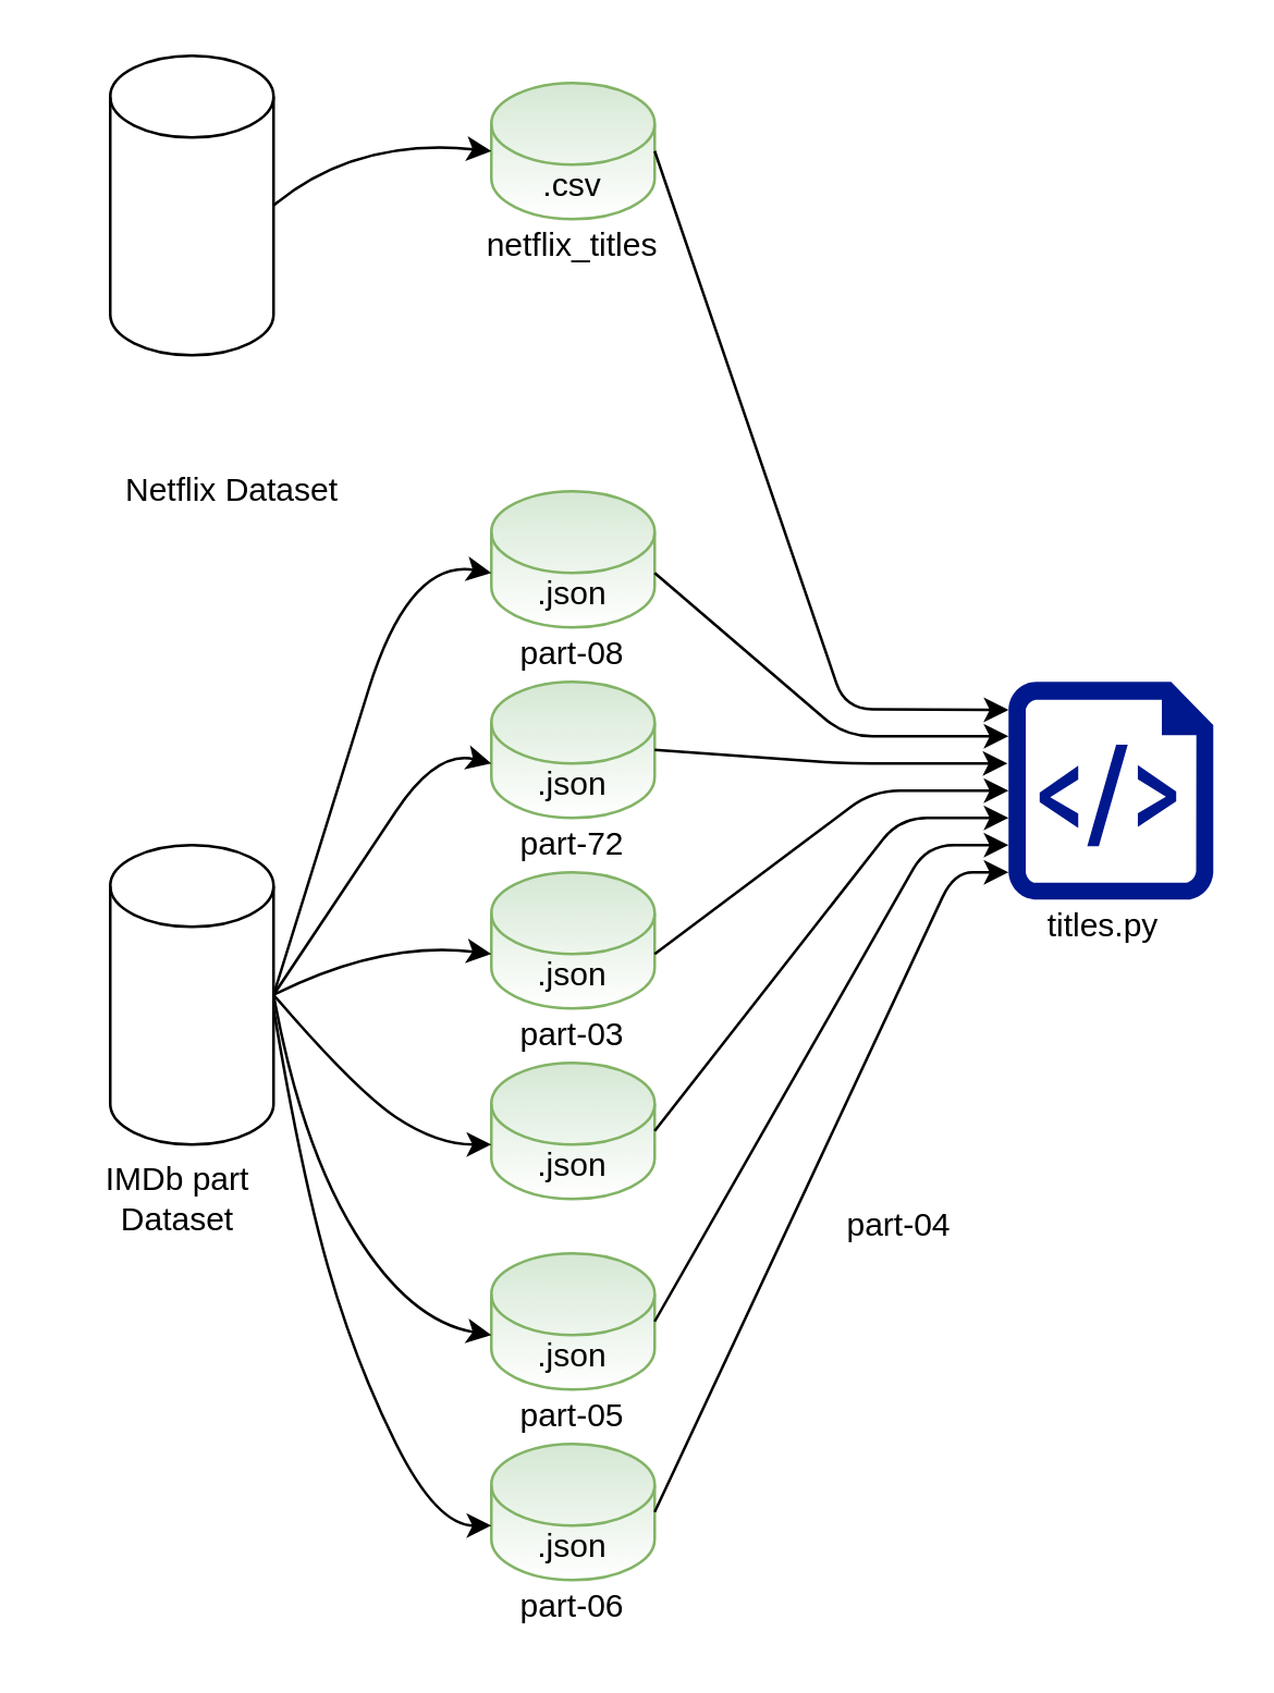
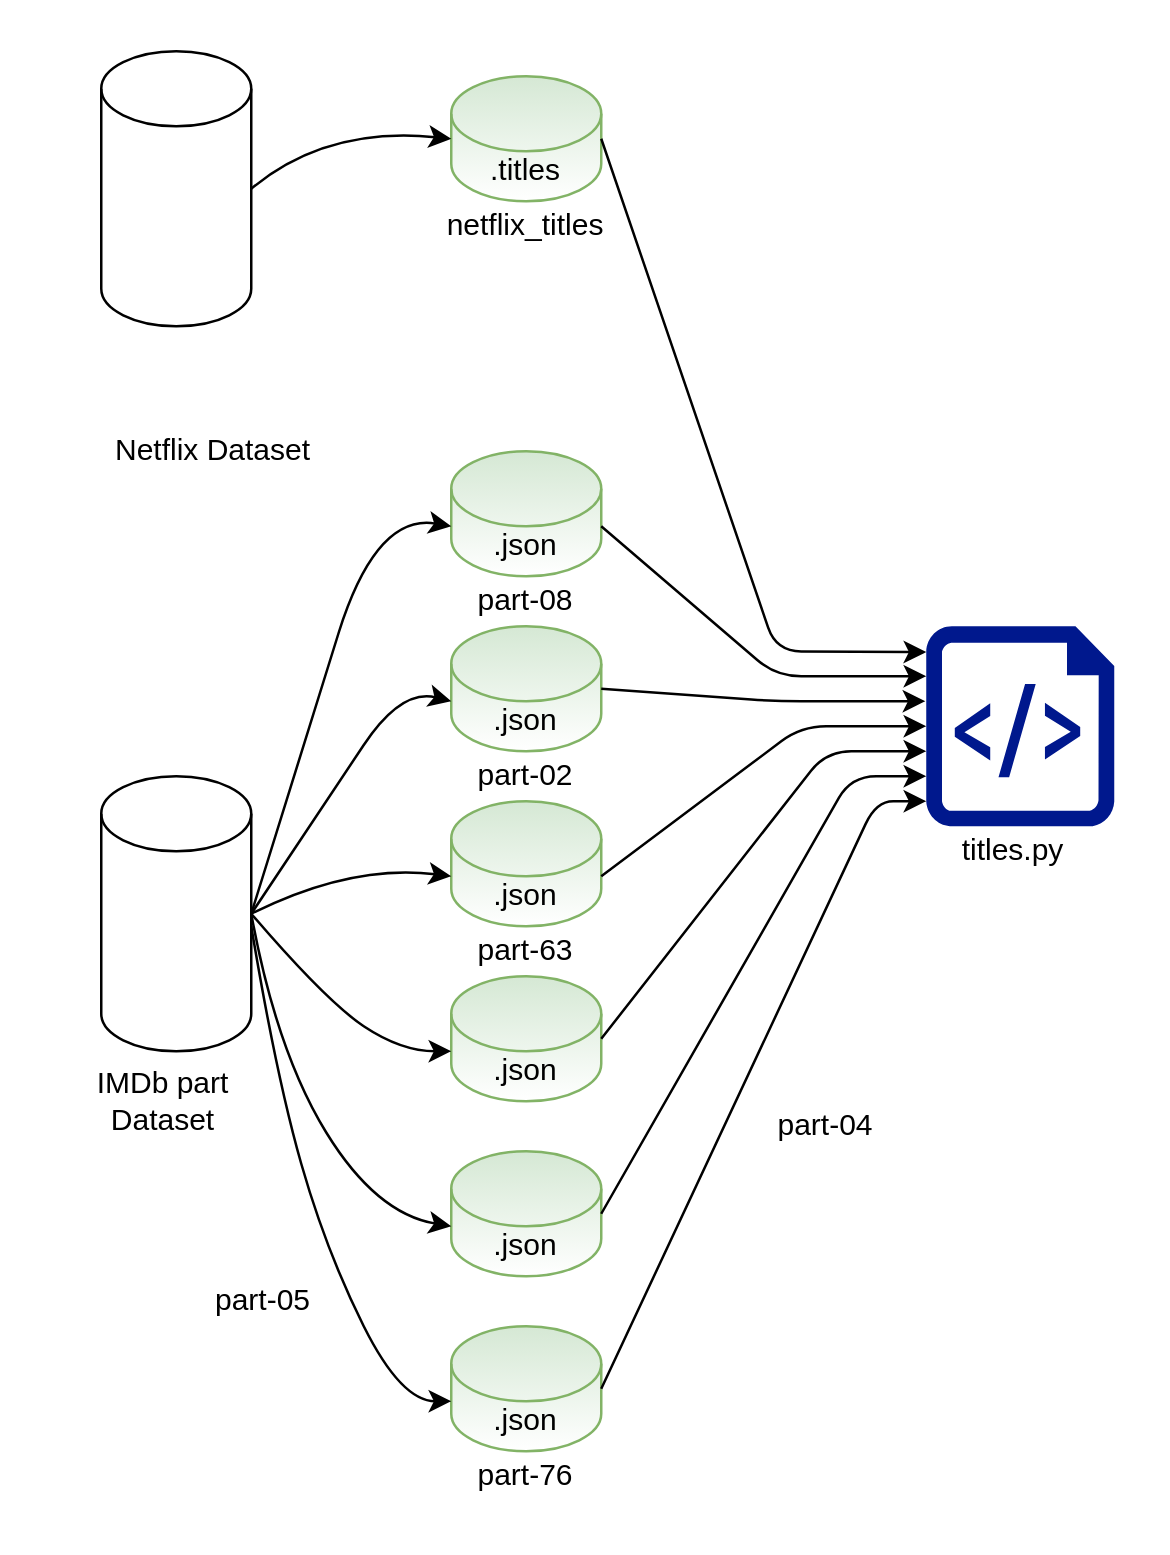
  <mxCell id="0" />
  <mxCell id="1" parent="0" />
  <mxCell id="2" value="" style="shape=cylinder3;whiteSpace=wrap;html=1;boundedLbl=1;backgroundOutline=1;size=15;" parent="1" vertex="1"><mxGeometry x="40" y="20" width="60" height="110" as="geometry" /></mxCell>
  <mxCell id="3" value="" style="shape=cylinder3;whiteSpace=wrap;html=1;boundedLbl=1;backgroundOutline=1;size=15;" parent="1" vertex="1"><mxGeometry x="40" y="310" width="60" height="110" as="geometry" /></mxCell>
- <mxCell id="4" value=".csv" style="shape=cylinder3;whiteSpace=wrap;html=1;boundedLbl=1;backgroundOutline=1;size=15;fillColor=#d5e8d4;strokeColor=#82b366;gradientColor=#ffffff;gradientDirection=south;" parent="1" vertex="1"><mxGeometry x="180" y="30" width="60" height="50" as="geometry" /></mxCell>
+ <mxCell id="4" value=".titles" style="shape=cylinder3;whiteSpace=wrap;html=1;boundedLbl=1;backgroundOutline=1;size=15;fillColor=#d5e8d4;strokeColor=#82b366;gradientColor=#ffffff;gradientDirection=south;" parent="1" vertex="1"><mxGeometry x="180" y="30" width="60" height="50" as="geometry" /></mxCell>
  <mxCell id="5" value="netflix_titles" style="text;html=1;strokeColor=none;fillColor=none;align=center;verticalAlign=middle;whiteSpace=wrap;rounded=0;" parent="1" vertex="1"><mxGeometry x="190" y="80" width="40" height="20" as="geometry" /></mxCell>
  <mxCell id="6" value=".json" style="shape=cylinder3;whiteSpace=wrap;html=1;boundedLbl=1;backgroundOutline=1;size=15;fillColor=#d5e8d4;strokeColor=#82b366;gradientColor=#ffffff;gradientDirection=south;" parent="1" vertex="1"><mxGeometry x="180" y="180" width="60" height="50" as="geometry" /></mxCell>
  <mxCell id="7" value=".json" style="shape=cylinder3;whiteSpace=wrap;html=1;boundedLbl=1;backgroundOutline=1;size=15;fillColor=#d5e8d4;strokeColor=#82b366;gradientColor=#ffffff;gradientDirection=south;" parent="1" vertex="1"><mxGeometry x="180" y="250" width="60" height="50" as="geometry" /></mxCell>
  <mxCell id="8" value=".json" style="shape=cylinder3;whiteSpace=wrap;html=1;boundedLbl=1;backgroundOutline=1;size=15;fillColor=#d5e8d4;strokeColor=#82b366;gradientColor=#ffffff;gradientDirection=south;" parent="1" vertex="1"><mxGeometry x="180" y="320" width="60" height="50" as="geometry" /></mxCell>
  <mxCell id="9" value=".json" style="shape=cylinder3;whiteSpace=wrap;html=1;boundedLbl=1;backgroundOutline=1;size=15;fillColor=#d5e8d4;strokeColor=#82b366;gradientColor=#ffffff;gradientDirection=south;" parent="1" vertex="1"><mxGeometry x="180" y="390" width="60" height="50" as="geometry" /></mxCell>
  <mxCell id="10" value=".json" style="shape=cylinder3;whiteSpace=wrap;html=1;boundedLbl=1;backgroundOutline=1;size=15;fillColor=#d5e8d4;strokeColor=#82b366;gradientColor=#ffffff;gradientDirection=south;" parent="1" vertex="1"><mxGeometry x="180" y="460" width="60" height="50" as="geometry" /></mxCell>
  <mxCell id="11" value=".json" style="shape=cylinder3;whiteSpace=wrap;html=1;boundedLbl=1;backgroundOutline=1;size=15;fillColor=#d5e8d4;strokeColor=#82b366;gradientColor=#ffffff;gradientDirection=south;" parent="1" vertex="1"><mxGeometry x="180" y="530" width="60" height="50" as="geometry" /></mxCell>
  <mxCell id="12" value="part-08" style="text;html=1;strokeColor=none;fillColor=none;align=center;verticalAlign=middle;whiteSpace=wrap;rounded=0;" parent="1" vertex="1"><mxGeometry x="180" y="230" width="60" height="20" as="geometry" /></mxCell>
- <mxCell id="13" value="part-72" style="text;html=1;strokeColor=none;fillColor=none;align=center;verticalAlign=middle;whiteSpace=wrap;rounded=0;" parent="1" vertex="1"><mxGeometry x="180" y="300" width="60" height="20" as="geometry" /></mxCell>
- <mxCell id="14" value="part-03" style="text;html=1;strokeColor=none;fillColor=none;align=center;verticalAlign=middle;whiteSpace=wrap;rounded=0;" parent="1" vertex="1"><mxGeometry x="180" y="370" width="60" height="20" as="geometry" /></mxCell>
+ <mxCell id="13" value="part-02" style="text;html=1;strokeColor=none;fillColor=none;align=center;verticalAlign=middle;whiteSpace=wrap;rounded=0;" parent="1" vertex="1"><mxGeometry x="180" y="300" width="60" height="20" as="geometry" /></mxCell>
+ <mxCell id="14" value="part-63" style="text;html=1;strokeColor=none;fillColor=none;align=center;verticalAlign=middle;whiteSpace=wrap;rounded=0;" parent="1" vertex="1"><mxGeometry x="180" y="370" width="60" height="20" as="geometry" /></mxCell>
  <mxCell id="15" value="part-04" style="text;html=1;strokeColor=none;fillColor=none;align=center;verticalAlign=middle;whiteSpace=wrap;rounded=0;" parent="1" vertex="1"><mxGeometry x="300" y="440" width="60" height="20" as="geometry" /></mxCell>
- <mxCell id="16" value="part-05" style="text;html=1;strokeColor=none;fillColor=none;align=center;verticalAlign=middle;whiteSpace=wrap;rounded=0;" parent="1" vertex="1"><mxGeometry x="180" y="510" width="60" height="20" as="geometry" /></mxCell>
- <mxCell id="17" value="part-06" style="text;html=1;strokeColor=none;fillColor=none;align=center;verticalAlign=middle;whiteSpace=wrap;rounded=0;" parent="1" vertex="1"><mxGeometry x="180" y="580" width="60" height="20" as="geometry" /></mxCell>
+ <mxCell id="16" value="part-05" style="text;html=1;strokeColor=none;fillColor=none;align=center;verticalAlign=middle;whiteSpace=wrap;rounded=0;" parent="1" vertex="1"><mxGeometry x="75" y="510" width="60" height="20" as="geometry" /></mxCell>
+ <mxCell id="17" value="part-76" style="text;html=1;strokeColor=none;fillColor=none;align=center;verticalAlign=middle;whiteSpace=wrap;rounded=0;" parent="1" vertex="1"><mxGeometry x="180" y="580" width="60" height="20" as="geometry" /></mxCell>
  <mxCell id="18" value="" style="shape=image;html=1;verticalAlign=top;verticalLabelPosition=bottom;labelBackgroundColor=#ffffff;imageAspect=0;aspect=fixed;image=https://cdn4.iconfinder.com/data/icons/logos-and-brands/512/189_Kaggle_logo_logos-128.png;gradientColor=#ffffff;gradientDirection=south;" parent="1" vertex="1"><mxGeometry x="45.5" y="350" width="49" height="49" as="geometry" /></mxCell>
  <mxCell id="19" value="" style="shape=image;html=1;verticalAlign=top;verticalLabelPosition=bottom;labelBackgroundColor=#ffffff;imageAspect=0;aspect=fixed;image=https://cdn4.iconfinder.com/data/icons/logos-and-brands/512/189_Kaggle_logo_logos-128.png;gradientColor=#ffffff;gradientDirection=south;" parent="1" vertex="1"><mxGeometry x="45.5" y="60" width="49" height="49" as="geometry" /></mxCell>
  <mxCell id="20" value="" style="curved=1;endArrow=classic;html=1;exitX=1;exitY=0.5;exitDx=0;exitDy=0;exitPerimeter=0;entryX=0;entryY=0.5;entryDx=0;entryDy=0;entryPerimeter=0;" parent="1" source="2" target="4" edge="1"><mxGeometry width="50" height="50" relative="1" as="geometry"><mxPoint x="300" y="250" as="sourcePoint" /><mxPoint x="350" y="200" as="targetPoint" /><Array as="points"><mxPoint x="130" y="50" /></Array></mxGeometry></mxCell>
  <mxCell id="21" value="" style="curved=1;endArrow=classic;html=1;exitX=1;exitY=0.5;exitDx=0;exitDy=0;exitPerimeter=0;entryX=0;entryY=0;entryDx=0;entryDy=30;entryPerimeter=0;" parent="1" source="3" target="6" edge="1"><mxGeometry width="50" height="50" relative="1" as="geometry"><mxPoint x="300" y="350" as="sourcePoint" /><mxPoint x="350" y="300" as="targetPoint" /><Array as="points"><mxPoint x="120" y="300" /><mxPoint x="150" y="205" /></Array></mxGeometry></mxCell>
  <mxCell id="22" value="" style="curved=1;endArrow=classic;html=1;exitX=1;exitY=0.5;exitDx=0;exitDy=0;exitPerimeter=0;entryX=0;entryY=0;entryDx=0;entryDy=30;entryPerimeter=0;" parent="1" source="3" target="7" edge="1"><mxGeometry width="50" height="50" relative="1" as="geometry"><mxPoint x="110" y="375" as="sourcePoint" /><mxPoint x="190" y="220" as="targetPoint" /><Array as="points"><mxPoint x="130" y="320" /><mxPoint x="160" y="275" /></Array></mxGeometry></mxCell>
  <mxCell id="23" value="" style="curved=1;endArrow=classic;html=1;exitX=1;exitY=0.5;exitDx=0;exitDy=0;exitPerimeter=0;entryX=0;entryY=0;entryDx=0;entryDy=30;entryPerimeter=0;" parent="1" source="3" target="8" edge="1"><mxGeometry width="50" height="50" relative="1" as="geometry"><mxPoint x="110" y="375" as="sourcePoint" /><mxPoint x="190" y="290" as="targetPoint" /><Array as="points"><mxPoint x="140" y="345" /></Array></mxGeometry></mxCell>
  <mxCell id="24" value="" style="curved=1;endArrow=classic;html=1;exitX=1;exitY=0.5;exitDx=0;exitDy=0;exitPerimeter=0;entryX=0;entryY=0;entryDx=0;entryDy=30;entryPerimeter=0;" parent="1" source="3" target="9" edge="1"><mxGeometry width="50" height="50" relative="1" as="geometry"><mxPoint x="110" y="375" as="sourcePoint" /><mxPoint x="190" y="360" as="targetPoint" /><Array as="points"><mxPoint x="130" y="400" /><mxPoint x="160" y="420" /></Array></mxGeometry></mxCell>
  <mxCell id="25" value="" style="curved=1;endArrow=classic;html=1;exitX=1;exitY=0.5;exitDx=0;exitDy=0;exitPerimeter=0;entryX=0;entryY=0;entryDx=0;entryDy=30;entryPerimeter=0;" parent="1" source="3" target="10" edge="1"><mxGeometry width="50" height="50" relative="1" as="geometry"><mxPoint x="120" y="385" as="sourcePoint" /><mxPoint x="200" y="370" as="targetPoint" /><Array as="points"><mxPoint x="110" y="420" /><mxPoint x="150" y="485" /></Array></mxGeometry></mxCell>
  <mxCell id="26" value="" style="curved=1;endArrow=classic;html=1;entryX=0;entryY=0;entryDx=0;entryDy=30;entryPerimeter=0;" parent="1" target="11" edge="1"><mxGeometry width="50" height="50" relative="1" as="geometry"><mxPoint x="100" y="370" as="sourcePoint" /><mxPoint x="210" y="380" as="targetPoint" /><Array as="points"><mxPoint x="110" y="430" /><mxPoint x="130" y="500" /><mxPoint x="160" y="560" /></Array></mxGeometry></mxCell>
  <mxCell id="27" value="" style="sketch=0;aspect=fixed;pointerEvents=1;shadow=0;dashed=0;html=1;strokeColor=none;labelPosition=center;verticalLabelPosition=bottom;verticalAlign=top;align=center;fillColor=#00188D;shape=mxgraph.azure.script_file" parent="1" vertex="1"><mxGeometry x="370" y="250" width="75.2" height="80" as="geometry" /></mxCell>
  <mxCell id="28" value="" style="endArrow=classic;html=1;exitX=1;exitY=0.5;exitDx=0;exitDy=0;exitPerimeter=0;entryX=0;entryY=0.129;entryDx=0;entryDy=0;entryPerimeter=0;" parent="1" source="4" target="27" edge="1"><mxGeometry width="50" height="50" relative="1" as="geometry"><mxPoint x="280" y="240" as="sourcePoint" /><mxPoint x="370" y="268" as="targetPoint" /><Array as="points"><mxPoint x="310" y="260" /></Array></mxGeometry></mxCell>
  <mxCell id="29" value="" style="endArrow=classic;html=1;exitX=1;exitY=0;exitDx=0;exitDy=30;exitPerimeter=0;entryX=0;entryY=0.25;entryDx=0;entryDy=0;entryPerimeter=0;" parent="1" source="6" target="27" edge="1"><mxGeometry width="50" height="50" relative="1" as="geometry"><mxPoint x="250" y="65" as="sourcePoint" /><mxPoint x="370" y="279" as="targetPoint" /><Array as="points"><mxPoint x="310" y="270" /></Array></mxGeometry></mxCell>
  <mxCell id="30" value="" style="endArrow=classic;html=1;exitX=1;exitY=0.5;exitDx=0;exitDy=0;exitPerimeter=0;entryX=-0.005;entryY=0.375;entryDx=0;entryDy=0;entryPerimeter=0;" parent="1" source="7" target="27" edge="1"><mxGeometry width="50" height="50" relative="1" as="geometry"><mxPoint x="250" y="220" as="sourcePoint" /><mxPoint x="370" y="289" as="targetPoint" /><Array as="points"><mxPoint x="310" y="280" /></Array></mxGeometry></mxCell>
  <mxCell id="31" value="" style="endArrow=classic;html=1;exitX=1;exitY=0;exitDx=0;exitDy=30;exitPerimeter=0;" parent="1" source="8" edge="1"><mxGeometry width="50" height="50" relative="1" as="geometry"><mxPoint x="250" y="285" as="sourcePoint" /><mxPoint x="370" y="290" as="targetPoint" /><Array as="points"><mxPoint x="320" y="290" /></Array></mxGeometry></mxCell>
  <mxCell id="32" value="" style="endArrow=classic;html=1;exitX=1;exitY=0.5;exitDx=0;exitDy=0;exitPerimeter=0;entryX=0;entryY=0.625;entryDx=0;entryDy=0;entryPerimeter=0;" parent="1" source="9" target="27" edge="1"><mxGeometry width="50" height="50" relative="1" as="geometry"><mxPoint x="250" y="360" as="sourcePoint" /><mxPoint x="380" y="300" as="targetPoint" /><Array as="points"><mxPoint x="330" y="300" /></Array></mxGeometry></mxCell>
  <mxCell id="33" value="" style="endArrow=classic;html=1;exitX=1;exitY=0.5;exitDx=0;exitDy=0;exitPerimeter=0;" parent="1" source="10" edge="1"><mxGeometry width="50" height="50" relative="1" as="geometry"><mxPoint x="250" y="425" as="sourcePoint" /><mxPoint x="370" y="310" as="targetPoint" /><Array as="points"><mxPoint x="340" y="310" /></Array></mxGeometry></mxCell>
  <mxCell id="34" value="Netflix Dataset" style="text;html=1;strokeColor=none;fillColor=none;align=center;verticalAlign=middle;whiteSpace=wrap;rounded=0;" parent="1" vertex="1"><mxGeometry x="40" y="170" width="90" height="20" as="geometry" /></mxCell>
  <mxCell id="35" value="IMDb part Dataset" style="text;html=1;strokeColor=none;fillColor=none;align=center;verticalAlign=middle;whiteSpace=wrap;rounded=0;" parent="1" vertex="1"><mxGeometry x="20" y="430" width="90" height="20" as="geometry" /></mxCell>
  <mxCell id="36" value="" style="endArrow=classic;html=1;exitX=1;exitY=0.5;exitDx=0;exitDy=0;exitPerimeter=0;" parent="1" source="11" edge="1"><mxGeometry width="50" height="50" relative="1" as="geometry"><mxPoint x="240" y="555" as="sourcePoint" /><mxPoint x="370" y="320" as="targetPoint" /><Array as="points"><mxPoint x="350" y="320" /></Array></mxGeometry></mxCell>
  <mxCell id="37" value="titles.py" style="text;html=1;strokeColor=none;fillColor=none;align=center;verticalAlign=middle;whiteSpace=wrap;rounded=0;" parent="1" vertex="1"><mxGeometry x="370" y="330" width="70" height="20" as="geometry" /></mxCell>
